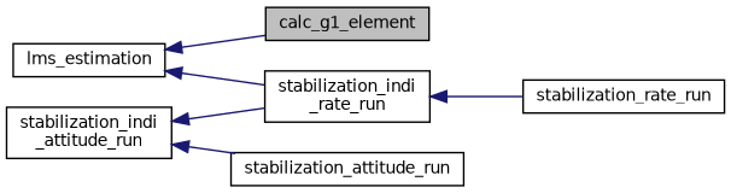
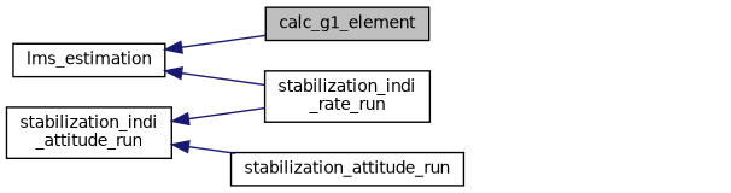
  digraph {
    fontname="DejaVu Sans"
    rankdir=LR
    node [color=black fillcolor=white fontname="DejaVu Sans" fontsize=10 shape=record style=filled]
    edge [color=midnightblue dir=back fontname="DejaVu Sans" fontsize=10 labelfontname=FreeSans labelfontsize=10 style=solid]
    n1 [fillcolor=grey75 fontcolor=black height=0.2 label=calc_g1_element width=0.4]
    n2 [height=0.2 label=lms_estimation width=0.4]
    n3 [height=0.2 label="stabilization_indi\l_rate_run" width=0.4]
-   n4 [height=0.2 label=stabilization_rate_run width=0.4]
    n5 [height=0.2 label="stabilization_indi\l_attitude_run" width=0.4]
    n6 [height=0.2 label=stabilization_attitude_run width=0.4]
    n2 -> n1
    n2 -> n3
-   n3 -> n4
    n5 -> n3
    n5 -> n6
  }
